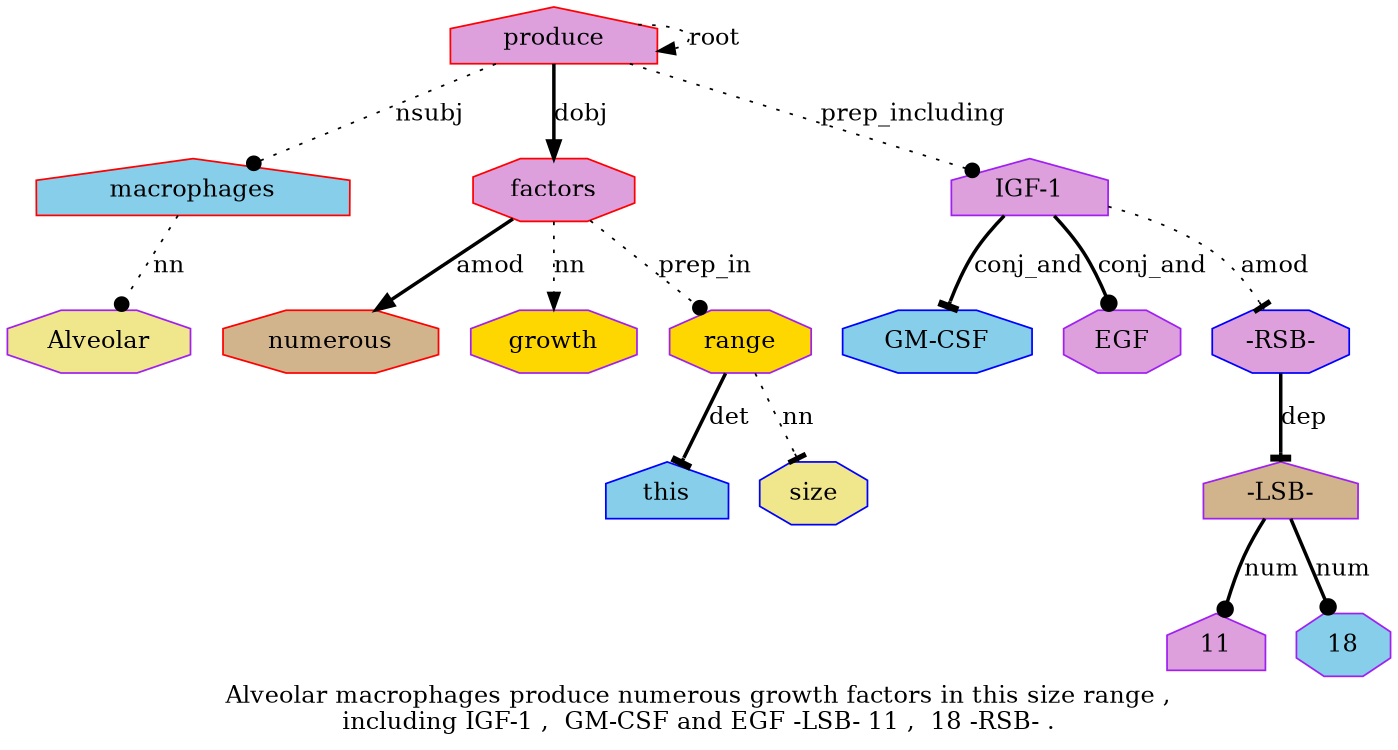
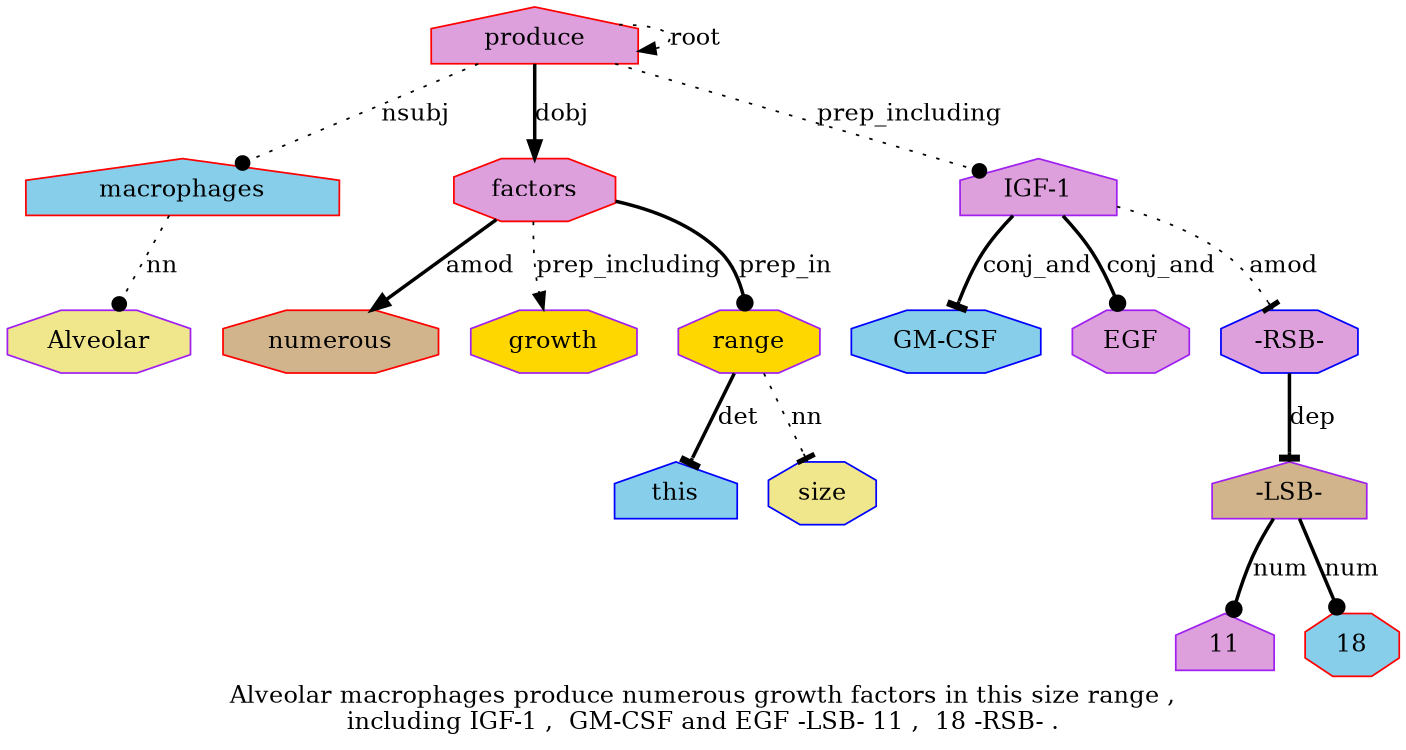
  digraph {
    label="Alveolar macrophages produce numerous growth factors in this size range ,\nincluding IGF-1 ,  GM-CSF and EGF -LSB- 11 ,  18 -RSB- ."
    node [color=purple fillcolor=plum shape=octagon style=filled]
    edge [arrowhead=dot style=dotted]
    n1 [color=red fillcolor=skyblue label=macrophages shape=house]
    n2 [fillcolor=khaki label=Alveolar]
    n3 [color=red label=produce shape=house]
    n4 [color=red label=factors]
    n5 [label="IGF-1" shape=house]
    n6 [color=red fillcolor=tan label=numerous]
    n7 [fillcolor=gold label=growth]
    n8 [fillcolor=gold label=range]
    n9 [color=blue fillcolor=skyblue label="GM-CSF"]
    n10 [label=EGF]
    n11 [color=blue label="-RSB-"]
    n12 [color=blue fillcolor=skyblue label=this shape=house]
    n13 [color=blue fillcolor=khaki label=size]
    n14 [fillcolor=tan label="-LSB-" shape=house]
    n15 [label=11 shape=house]
-   n16 [fillcolor=skyblue label=18]
+   n16 [color=red fillcolor=skyblue label=18]
    n1 -> n2 [label=nn]
    n3 -> n1 [label=nsubj]
    n3 -> n3 [arrowhead=normal label=root]
    n3 -> n4 [arrowhead=normal label=dobj style=bold]
    n3 -> n5 [label=prep_including]
    n4 -> n6 [arrowhead=normal label=amod style=bold]
-   n4 -> n7 [arrowhead=normal label=nn]
-   n4 -> n8 [label=prep_in]
+   n4 -> n7 [arrowhead=normal label=prep_including]
+   n4 -> n8 [label=prep_in style=bold]
    n5 -> n9 [arrowhead=tee label=conj_and style=bold]
    n5 -> n10 [label=conj_and style=bold]
    n5 -> n11 [arrowhead=tee label=amod]
    n8 -> n12 [arrowhead=tee label=det style=bold]
    n8 -> n13 [arrowhead=tee label=nn]
    n11 -> n14 [arrowhead=tee label=dep style=bold]
    n14 -> n15 [label=num style=bold]
    n14 -> n16 [label=num style=bold]
  }
